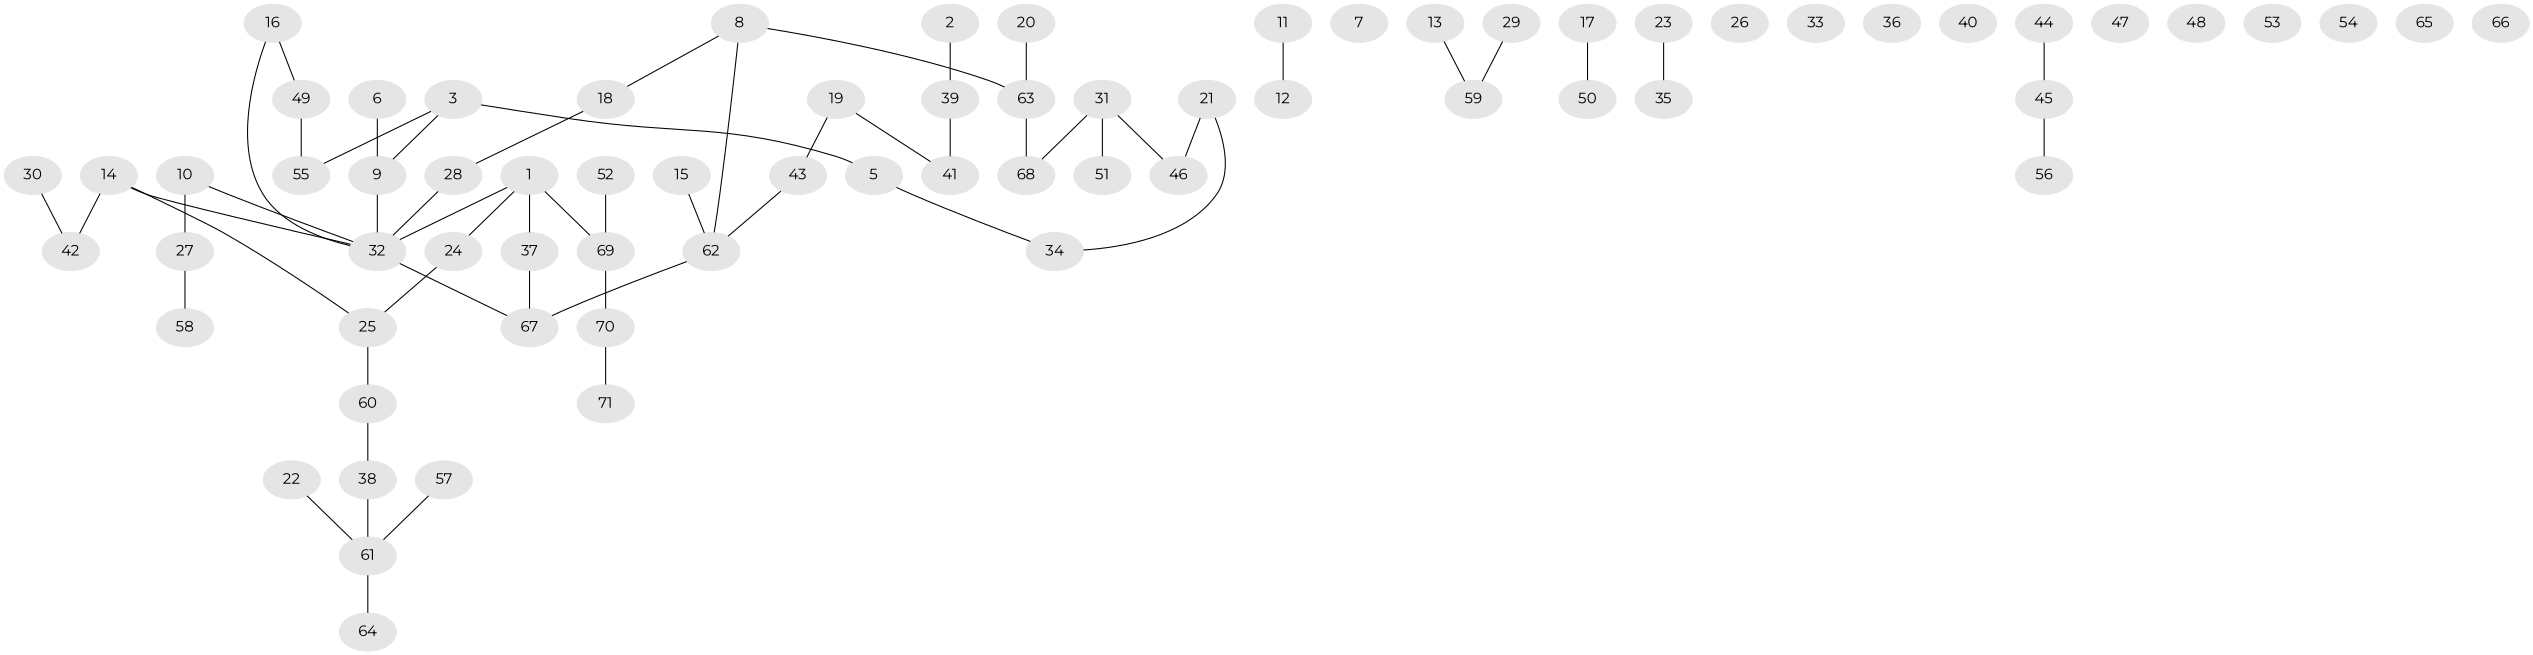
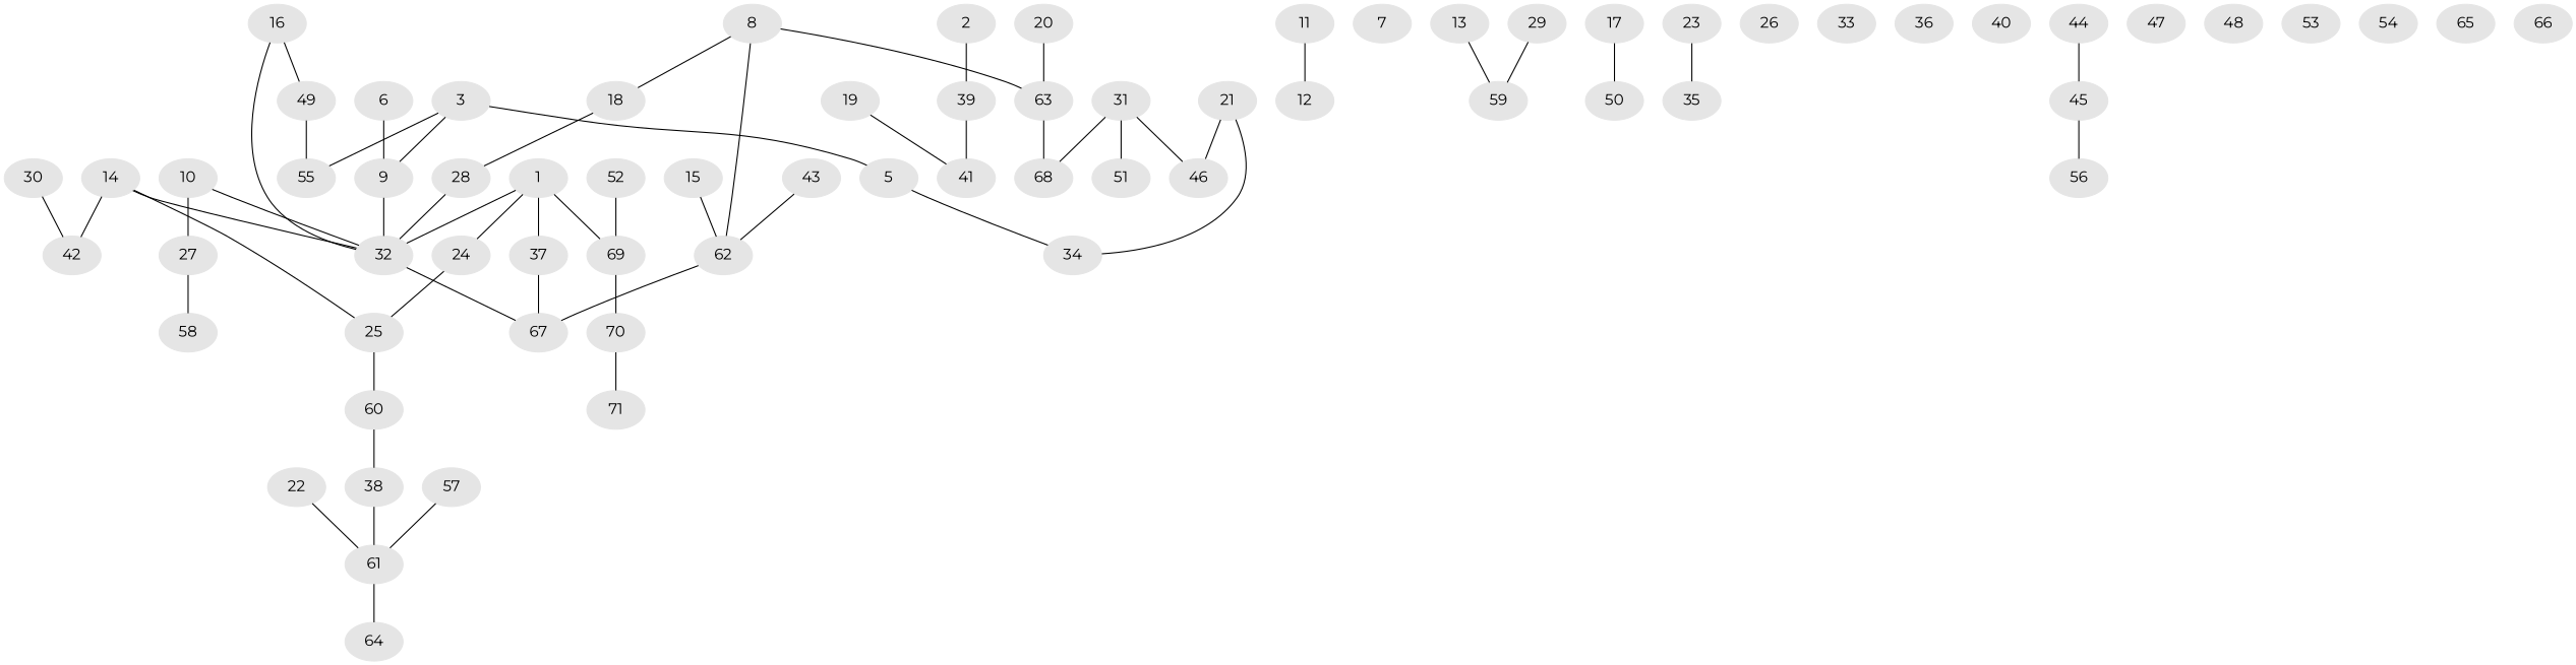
  graph {
    fontname=Montserrat
    node [color=gray90 fontname=Montserrat style=filled]
    edge [fontname=Montserrat]
    1
    24
    32
    37
    69
    25
    67
    70
    2
    39
    41
    3
    5
    9
    55
    34
    11
    12
    6
    7
    8
    18
    62
    63
    28
    68
    10
    27
    58
    13
    59
    14
    42
    60
    15
    16
    49
    17
    50
    19
    43
    20
    21
    46
    22
    61
    64
    23
    35
    38
    26
    29
    30
    31
    51
    33
    36
    40
    44
    45
    56
    47
    48
    52
    53
    54
    57
    65
    66
    71
    1 -- 24
    1 -- 32
    1 -- 37
    1 -- 69
    24 -- 25
    32 -- 67
    37 -- 67
    69 -- 70
    25 -- 60
    70 -- 71
    2 -- 39
    39 -- 41
    3 -- 5
    3 -- 9
    3 -- 55
    5 -- 34
    9 -- 32
    11 -- 12
    6 -- 9
    8 -- 18
    8 -- 62
    8 -- 63
    18 -- 28
    62 -- 67
    63 -- 68
    28 -- 32
    10 -- 32
    10 -- 27
    27 -- 58
    13 -- 59
    14 -- 32
    14 -- 25
    14 -- 42
    60 -- 38
    15 -- 62
    16 -- 32
    16 -- 49
    49 -- 55
    17 -- 50
    19 -- 41
-   19 -- 43
    43 -- 62
    20 -- 63
    21 -- 34
    21 -- 46
    22 -- 61
    61 -- 64
    23 -- 35
    38 -- 61
    29 -- 59
    30 -- 42
    31 -- 68
    31 -- 46
    31 -- 51
    44 -- 45
    45 -- 56
    52 -- 69
    57 -- 61
  }
